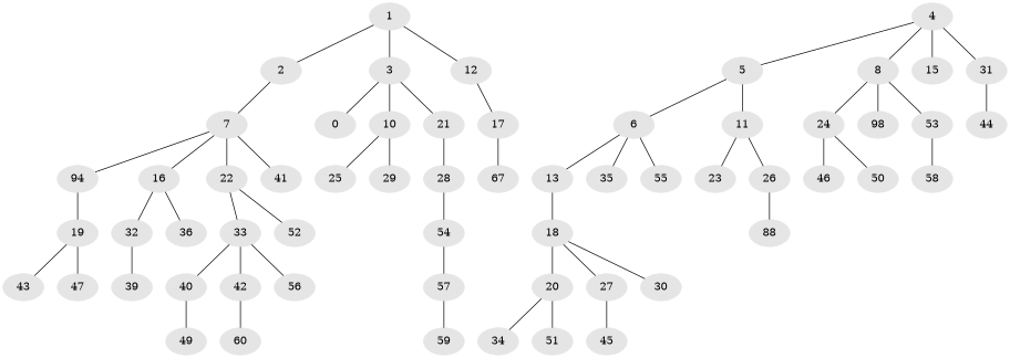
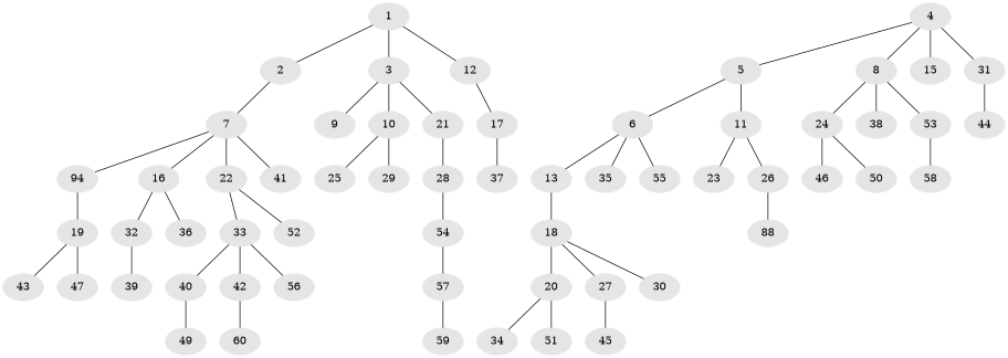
  graph {
    node [color=gray90 style=filled]
    edge [weight=1.0]
    1
    2
    3
    12
    7
-   9 [label=0]
+   9
    10
    21
    17
    4
    5
    8
    15
    31
    n15 [label=94]
    16
    22
    41
    25
    29
    28
    6
    11
    24
-   38 [label=98]
+   38
    53
    44
    13
    35
    55
    23
    26
    18
    19
    32
    36
    33
    52
    46
    50
    58
    n42 [label=88]
-   37 [label=67]
+   37
    20
    27
    30
    43
    47
    39
    34
    51
    45
    54
    40
    42
    56
    57
    49
    60
    59
    1 -- 2
    1 -- 3
    1 -- 12
    2 -- 7
    3 -- 9
    3 -- 10
    3 -- 21
    12 -- 17
    7 -- n15
    7 -- 16
    7 -- 22
    7 -- 41
    10 -- 25
    10 -- 29
    21 -- 28 [weight=2.0]
    17 -- 37 [weight=2.0]
    4 -- 5
    4 -- 8
    4 -- 15 [weight=3.0]
    4 -- 31
    5 -- 6
    5 -- 11
    8 -- 24
    8 -- 38
    8 -- 53
    31 -- 44
    n15 -- 19
    16 -- 32 [weight=2.0]
    16 -- 36
    22 -- 33
    22 -- 52
    28 -- 54
    6 -- 13
    6 -- 35
    6 -- 55
    11 -- 23
    11 -- 26
    24 -- 46
    24 -- 50
    53 -- 58
    13 -- 18
    26 -- n42
    18 -- 20 [weight=3.0]
    18 -- 27
    18 -- 30
    19 -- 43
    19 -- 47
    32 -- 39
    33 -- 40
    33 -- 42
    33 -- 56
    20 -- 34
    20 -- 51
    27 -- 45 [weight=2.0]
    54 -- 57
    40 -- 49
    42 -- 60
    57 -- 59
  }
